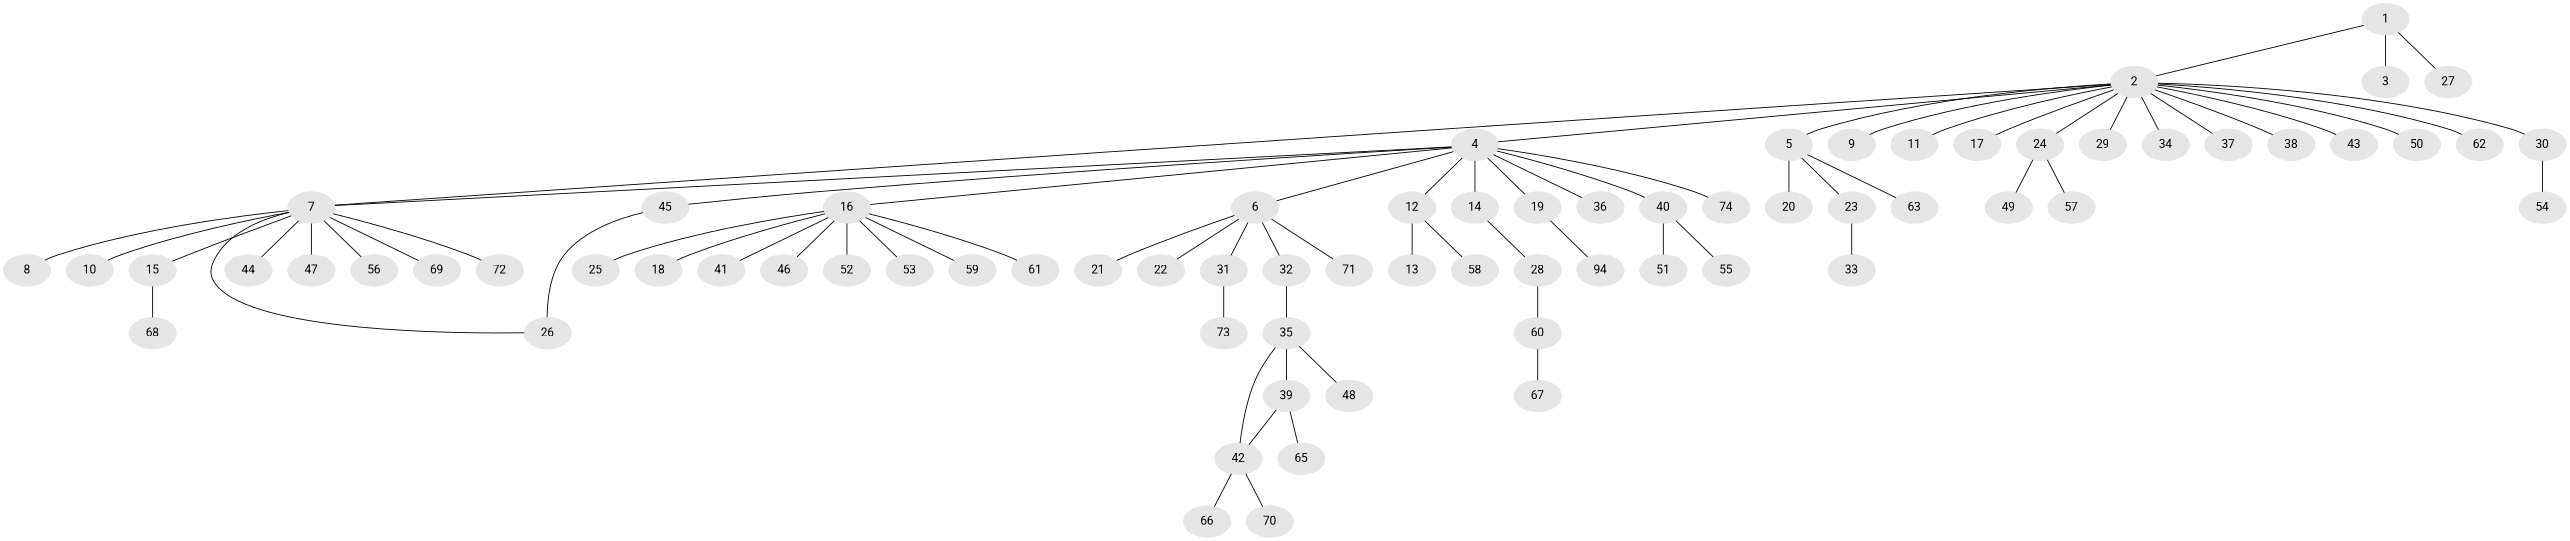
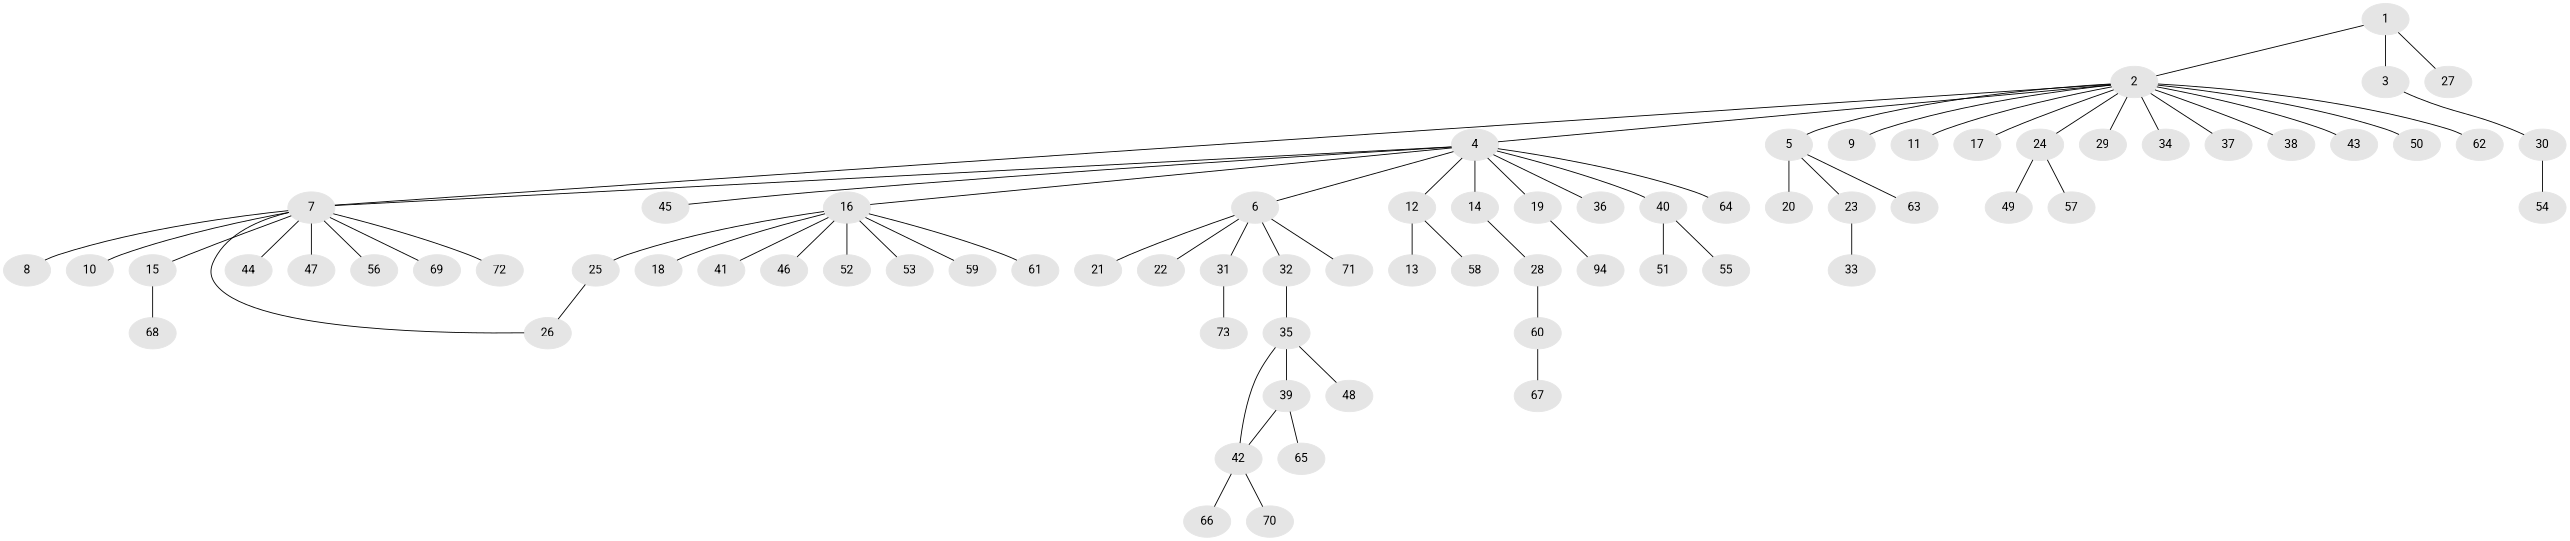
  graph {
    fontname=Roboto
    node [color=gray90 fontname=Roboto style=filled]
    edge [fontname=Roboto]
    1
    2
    3
    27
    4
    5
    7
    9
    11
    17
    24
    29
    30
    34
    37
    38
    43
    50
    62
    6
    12
    14
    16
    19
    36
    40
    45
-   74
+   74 [label=64]
    20
    23
    63
    8
    10
    15
    26
    44
    47
    56
    69
    72
    49
    57
    54
    21
    22
    31
    32
    71
    13
    58
    28
    18
    25
    41
    46
    52
    53
    59
    61
    n60 [label=94]
    51
    55
    33
    73
    35
    68
    60
    67
    39
    42
    48
    65
    66
    70
    1 -- 2
    1 -- 3
    1 -- 27
    2 -- 4
    2 -- 5
    2 -- 7
    2 -- 9
    2 -- 11
    2 -- 17
    2 -- 24
    2 -- 29
-   2 -- 30
+   3 -- 30
    2 -- 34
    2 -- 37
    2 -- 38
    2 -- 43
    2 -- 50
    2 -- 62
    4 -- 7
    4 -- 6
    4 -- 12
    4 -- 14
    4 -- 16
    4 -- 19
    4 -- 36
    4 -- 40
    4 -- 45
    4 -- 74
    5 -- 20
    5 -- 23
    5 -- 63
    7 -- 8
    7 -- 10
    7 -- 15
    7 -- 26
    7 -- 44
    7 -- 47
    7 -- 56
    7 -- 69
    7 -- 72
    24 -- 49
    24 -- 57
    30 -- 54
    6 -- 21
    6 -- 22
    6 -- 31
    6 -- 32
    6 -- 71
    12 -- 13
    12 -- 58
    14 -- 28
    16 -- 18
    16 -- 25
    16 -- 41
    16 -- 46
    16 -- 52
    16 -- 53
    16 -- 59
    16 -- 61
    19 -- n60
    40 -- 51
    40 -- 55
    23 -- 33
    15 -- 68
    31 -- 73
    32 -- 35
    28 -- 60
-   45 -- 26
+   25 -- 26
    35 -- 39
    35 -- 42
    35 -- 48
    60 -- 67
    39 -- 42
    39 -- 65
    42 -- 66
    42 -- 70
  }
